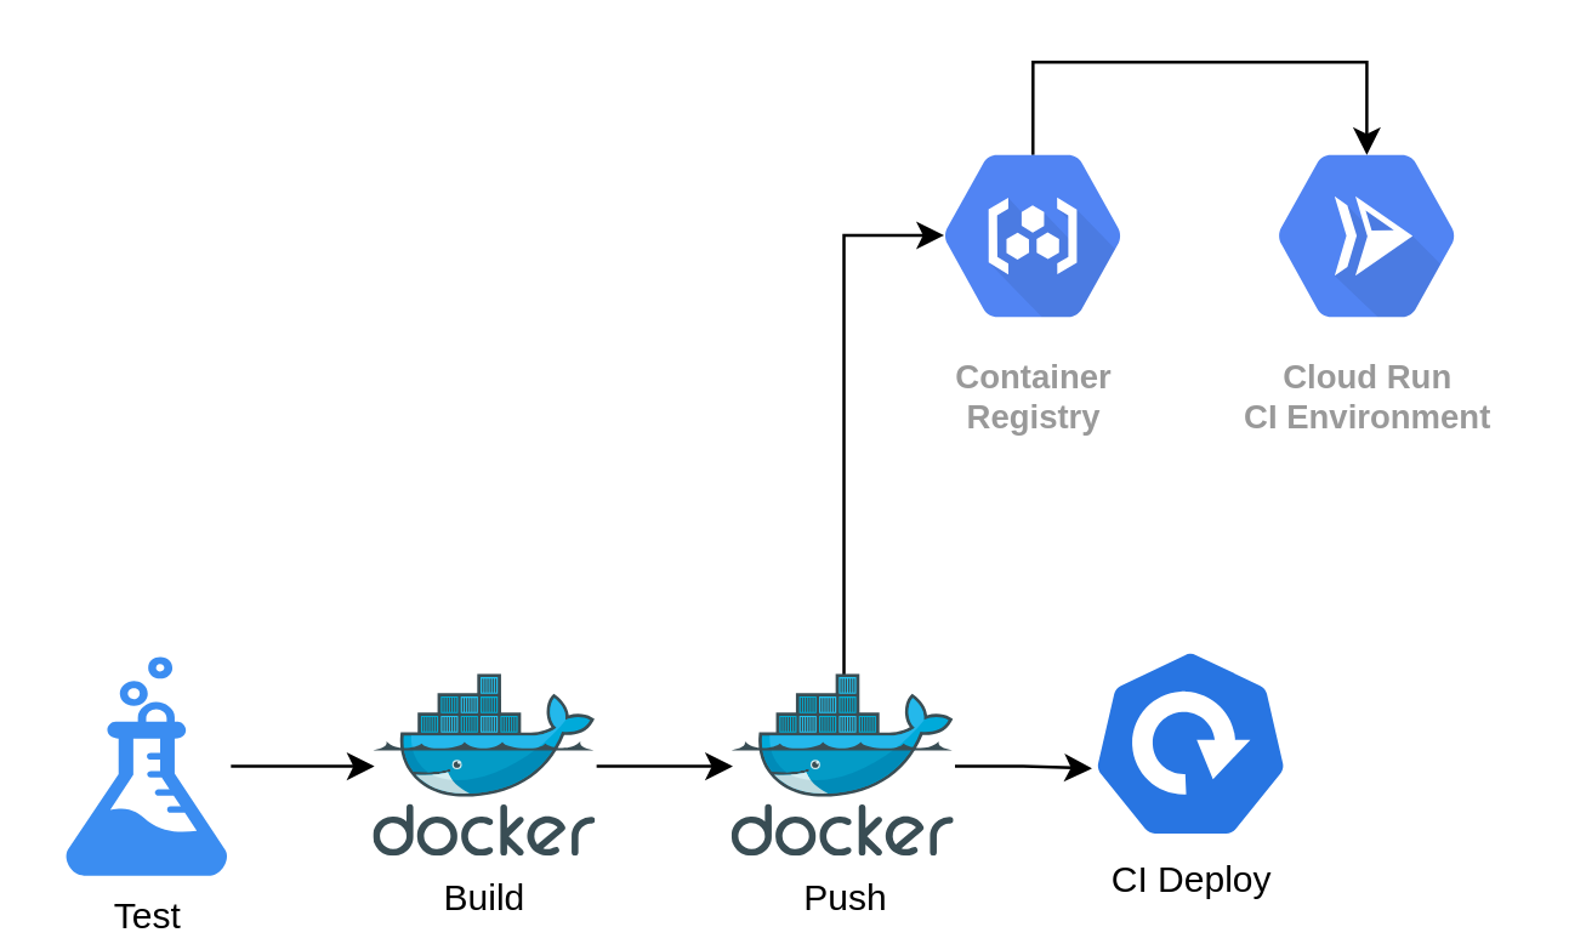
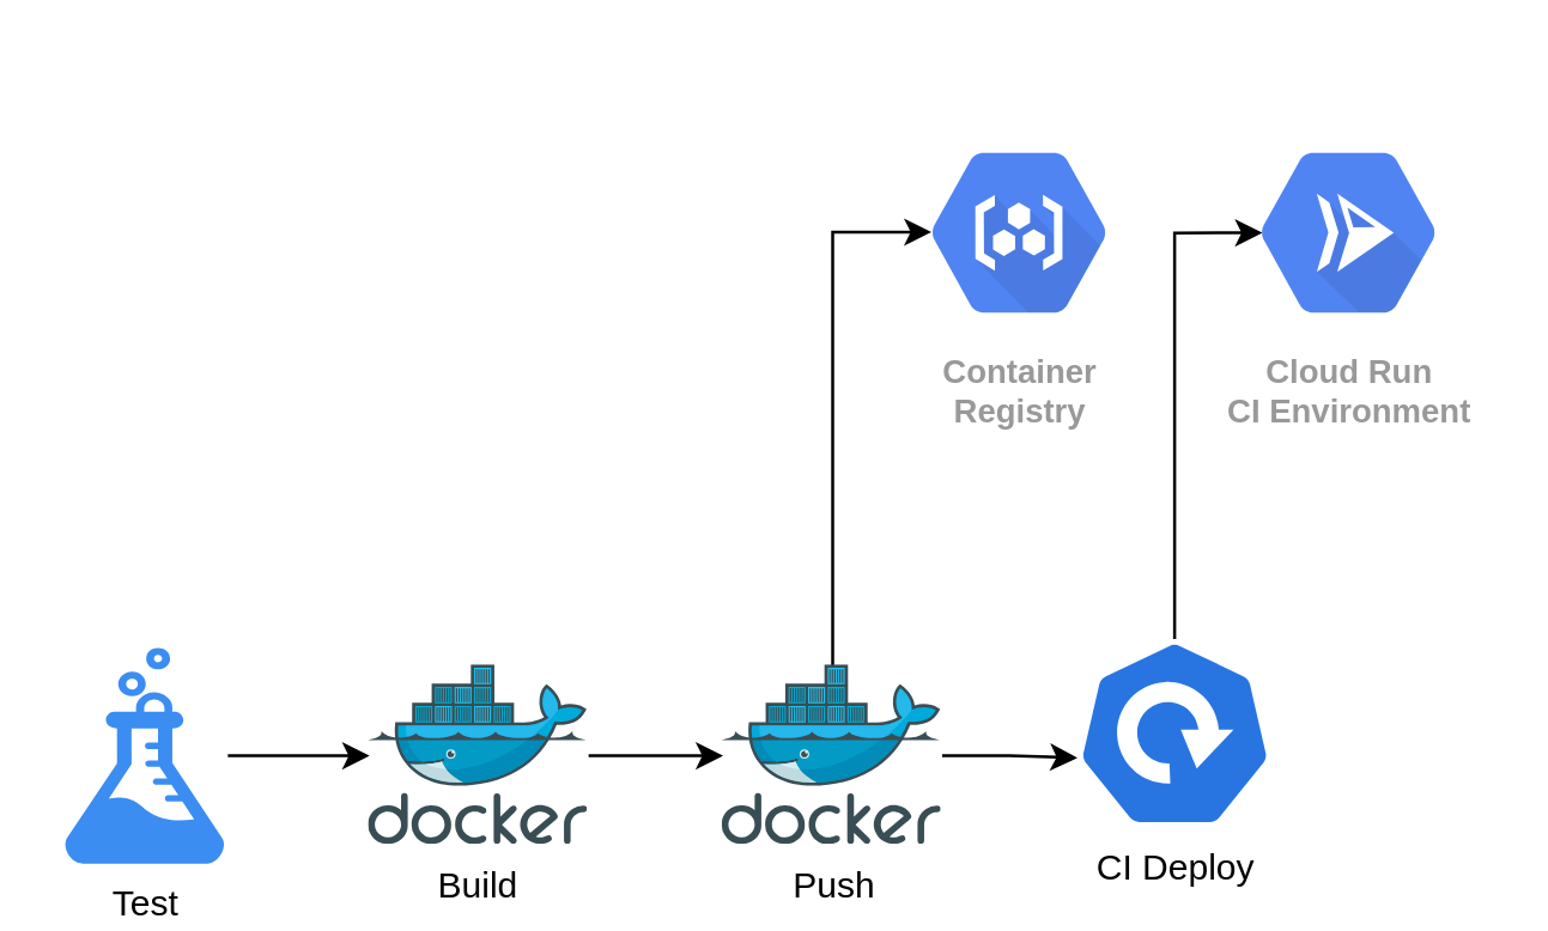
  <mxCell id="0" />
  <mxCell id="1" parent="0" />
  <mxCell id="2" value="Cloud Run&lt;br&gt;CI Environment" style="html=1;fillColor=#5184F3;strokeColor=none;verticalAlign=top;labelPosition=center;verticalLabelPosition=bottom;align=center;spacingTop=-6;fontSize=11;fontStyle=1;fontColor=#999999;shape=mxgraph.gcp2.hexIcon;prIcon=cloud_run" vertex="1" parent="1"><mxGeometry x="405.6" y="38" width="88.56" height="78.5" as="geometry" /></mxCell>
  <mxCell id="3" style="edgeStyle=orthogonalEdgeStyle;rounded=0;orthogonalLoop=1;jettySize=auto;html=1;" edge="1" parent="1" source="4" target="11"><mxGeometry relative="1" as="geometry" /></mxCell>
  <mxCell id="4" value="Build" style="aspect=fixed;html=1;points=[];align=center;image;fontSize=12;image=img/lib/mscae/Docker.svg;" vertex="1" parent="1"><mxGeometry x="122.91" y="222" width="73.17" height="60" as="geometry" /></mxCell>
- <mxCell id="5" style="edgeStyle=orthogonalEdgeStyle;rounded=0;orthogonalLoop=1;jettySize=auto;html=1;entryX=0.5;entryY=0.16;entryDx=0;entryDy=0;entryPerimeter=0;exitX=0.5;exitY=0.16;exitDx=0;exitDy=0;exitPerimeter=0;" edge="1" parent="1" source="6" target="2"><mxGeometry relative="1" as="geometry"><Array as="points"><mxPoint x="339.6" y="20" /><mxPoint x="449.6" y="20" /></Array></mxGeometry></mxCell>
  <mxCell id="6" value="Container&#10;Registry" style="html=1;fillColor=#5184F3;strokeColor=none;verticalAlign=top;labelPosition=center;verticalLabelPosition=bottom;align=center;spacingTop=-6;fontSize=11;fontStyle=1;fontColor=#999999;shape=mxgraph.gcp2.hexIcon;prIcon=container_registry" vertex="1" parent="1"><mxGeometry x="295.6" y="38" width="88.56" height="78.5" as="geometry" /></mxCell>
  <mxCell id="7" style="edgeStyle=orthogonalEdgeStyle;rounded=0;orthogonalLoop=1;jettySize=auto;html=1;" edge="1" parent="1" source="8" target="4"><mxGeometry relative="1" as="geometry" /></mxCell>
  <mxCell id="8" value="Test" style="html=1;strokeColor=none;shadow=0;align=center;verticalAlign=top;fillColor=#3B8DF1;shape=mxgraph.gcp2.biomedical_beaker;labelPosition=center;verticalLabelPosition=bottom;" vertex="1" parent="1"><mxGeometry x="20" y="216" width="55.6" height="72" as="geometry" /></mxCell>
  <mxCell id="9" style="edgeStyle=orthogonalEdgeStyle;rounded=0;orthogonalLoop=1;jettySize=auto;html=1;" edge="1" parent="1" source="11"><mxGeometry relative="1" as="geometry"><mxPoint x="310.6" y="77" as="targetPoint" /><Array as="points"><mxPoint x="277.6" y="77" /></Array></mxGeometry></mxCell>
  <mxCell id="10" style="edgeStyle=orthogonalEdgeStyle;rounded=0;orthogonalLoop=1;jettySize=auto;html=1;entryX=0.005;entryY=0.63;entryDx=0;entryDy=0;entryPerimeter=0;" edge="1" parent="1" source="11" target="13"><mxGeometry relative="1" as="geometry" /></mxCell>
  <mxCell id="11" value="Push" style="aspect=fixed;html=1;points=[];align=center;image;fontSize=12;image=img/lib/mscae/Docker.svg;" vertex="1" parent="1"><mxGeometry x="241" y="222" width="73.17" height="60" as="geometry" /></mxCell>
+ <mxCell id="12" style="edgeStyle=orthogonalEdgeStyle;rounded=0;orthogonalLoop=1;jettySize=auto;html=1;entryX=0.175;entryY=0.5;entryDx=0;entryDy=0;entryPerimeter=0;" edge="1" parent="1" source="13" target="2"><mxGeometry relative="1" as="geometry"><Array as="points"><mxPoint x="391.6" y="77" /></Array></mxGeometry></mxCell>
  <mxCell id="13" value="CI Deploy" style="html=1;dashed=0;whitespace=wrap;fillColor=#2875E2;strokeColor=#ffffff;points=[[0.005,0.63,0],[0.1,0.2,0],[0.9,0.2,0],[0.5,0,0],[0.995,0.63,0],[0.72,0.99,0],[0.5,1,0],[0.28,0.99,0]];shape=mxgraph.kubernetes.icon;prIcon=deploy;labelPosition=center;verticalLabelPosition=bottom;align=center;verticalAlign=top;aspect=fixed;" vertex="1" parent="1"><mxGeometry x="359" y="213" width="65.63" height="63" as="geometry" /></mxCell>
